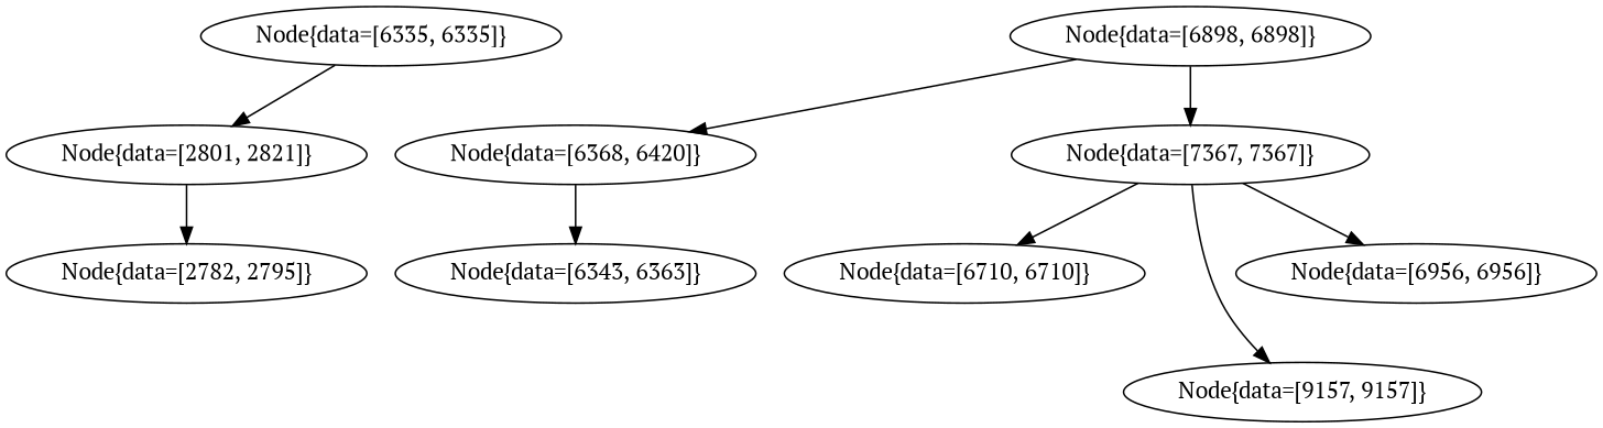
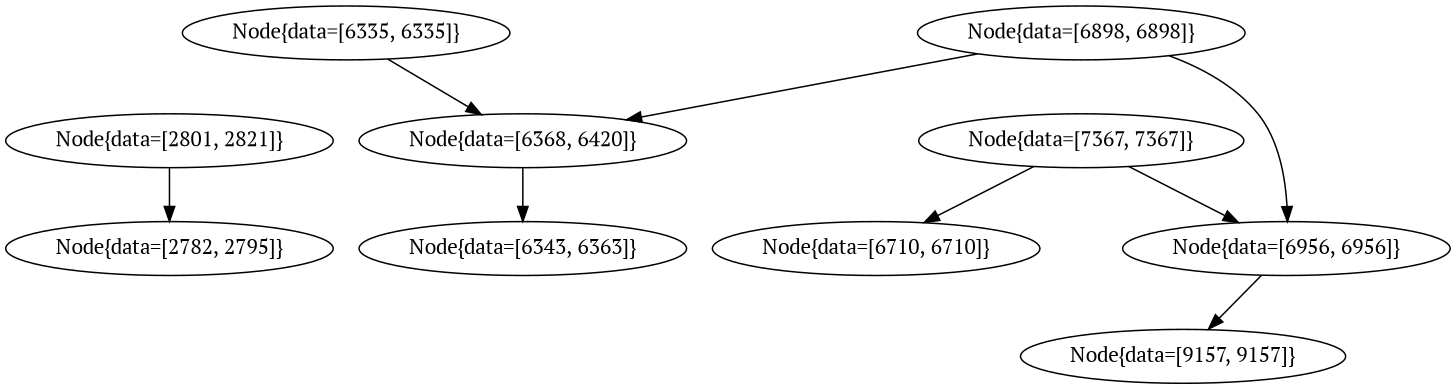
  digraph {
    fontname="PT Serif"
    node [fontname="PT Serif"]
    edge [fontname="PT Serif"]
    n1 [label="Node{data=[6335, 6335]}"]
    n2 [label="Node{data=[2801, 2821]}"]
    n3 [label="Node{data=[2782, 2795]}"]
    n4 [label="Node{data=[6898, 6898]}"]
    n5 [label="Node{data=[6368, 6420]}"]
    n6 [label="Node{data=[7367, 7367]}"]
    n7 [label="Node{data=[6343, 6363]}"]
    n8 [label="Node{data=[6710, 6710]}"]
    n9 [label="Node{data=[6956, 6956]}"]
    n10 [label="Node{data=[9157, 9157]}"]
-   n1 -> n2
+   n1 -> n5
    n2 -> n3
    n4 -> n5
-   n4 -> n6
+   n4 -> n9
    n5 -> n7
    n6 -> n8
    n6 -> n9
-   n6 -> n10
+   n9 -> n10
  }
